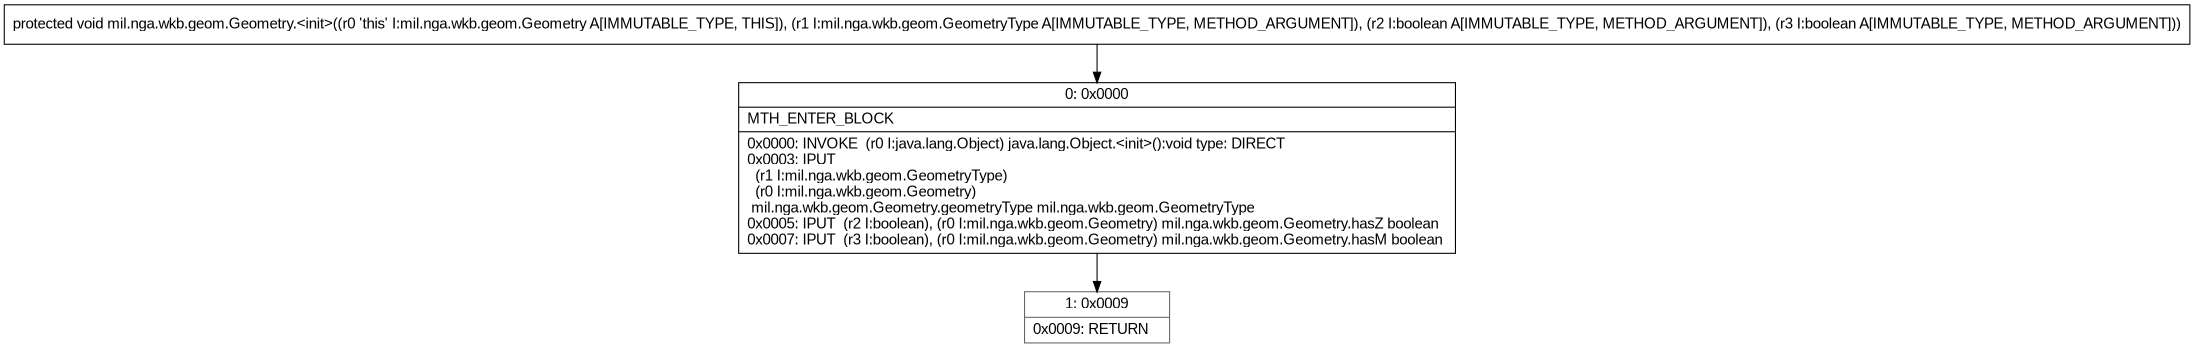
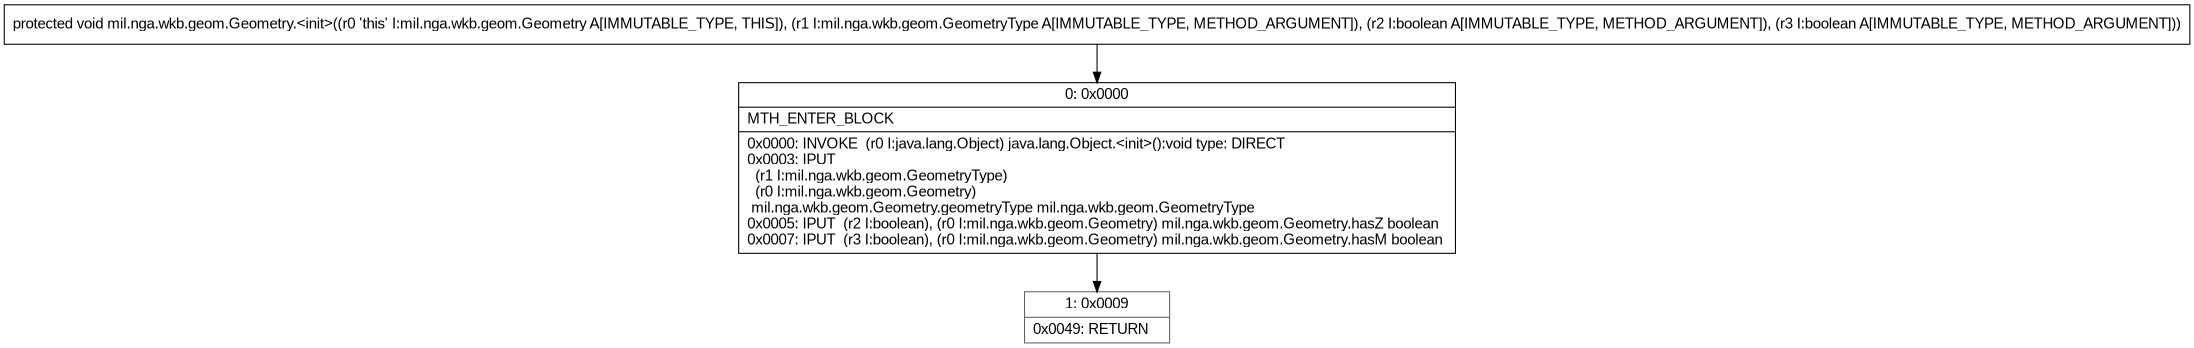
  digraph {
    fontname="Liberation Sans"
    node [shape=record color=black fontname="Liberation Sans"]
    edge [fontname="Liberation Sans"]
    n1 [label="{0\:\ 0x0000|MTH_ENTER_BLOCK\l|0x0000: INVOKE  (r0 I:java.lang.Object) java.lang.Object.\<init\>():void type: DIRECT \l0x0003: IPUT  \l  (r1 I:mil.nga.wkb.geom.GeometryType)\l  (r0 I:mil.nga.wkb.geom.Geometry)\l mil.nga.wkb.geom.Geometry.geometryType mil.nga.wkb.geom.GeometryType \l0x0005: IPUT  (r2 I:boolean), (r0 I:mil.nga.wkb.geom.Geometry) mil.nga.wkb.geom.Geometry.hasZ boolean \l0x0007: IPUT  (r3 I:boolean), (r0 I:mil.nga.wkb.geom.Geometry) mil.nga.wkb.geom.Geometry.hasM boolean \l}"]
-   n2 [label="{1\:\ 0x0009|0x0009: RETURN   \l}" color=gray40]
+   n2 [label="{1\:\ 0x0009|0x0049: RETURN   \l}" color=gray40]
    n3 [label="{protected void mil.nga.wkb.geom.Geometry.\<init\>((r0 'this' I:mil.nga.wkb.geom.Geometry A[IMMUTABLE_TYPE, THIS]), (r1 I:mil.nga.wkb.geom.GeometryType A[IMMUTABLE_TYPE, METHOD_ARGUMENT]), (r2 I:boolean A[IMMUTABLE_TYPE, METHOD_ARGUMENT]), (r3 I:boolean A[IMMUTABLE_TYPE, METHOD_ARGUMENT])) }"]
    n1 -> n2
    n3 -> n1
  }
